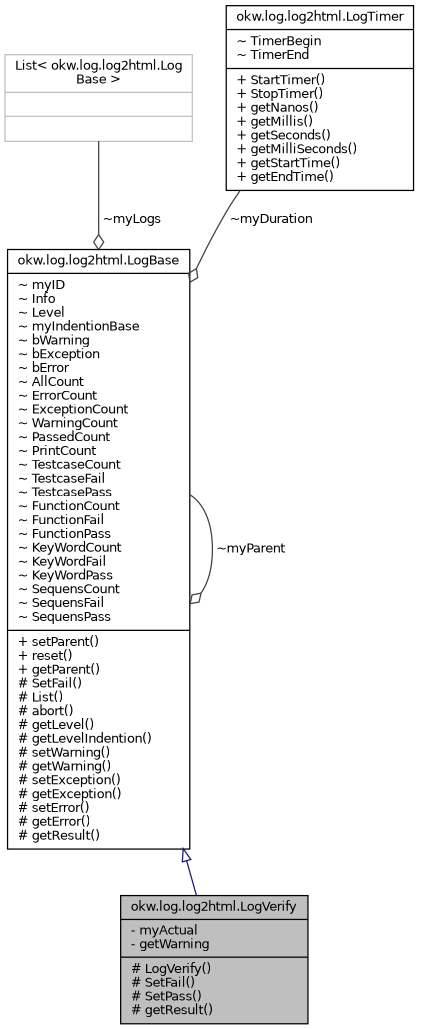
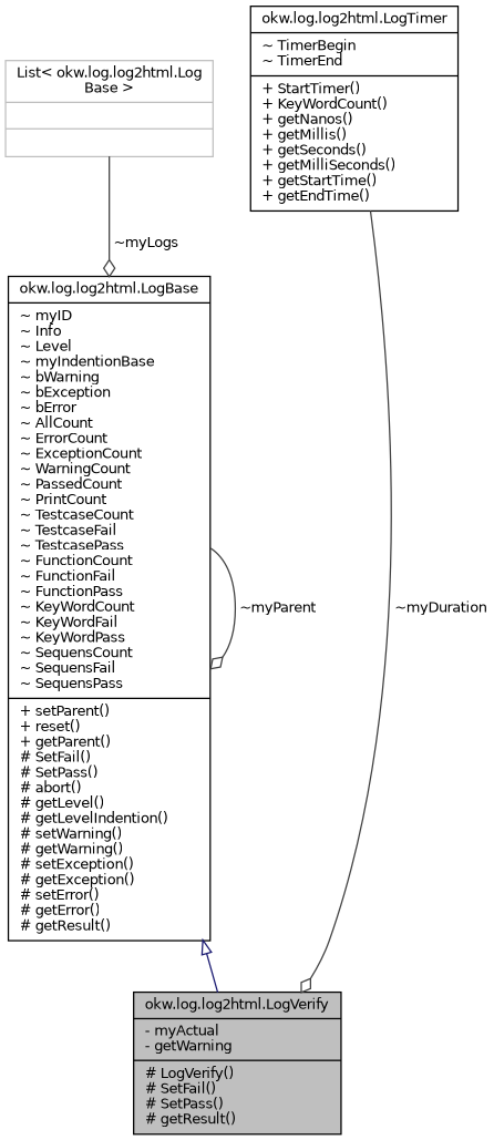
  digraph {
    node [color=black fillcolor=white fontname=Helvetica fontsize=10 shape=record style=filled]
    edge [color=grey25 fontname=Helvetica fontsize=10 labelfontname=Helvetica labelfontsize=10 style=solid arrowhead=odiamond]
    n1 [fillcolor=grey75 fontcolor=black height=0.2 label="{okw.log.log2html.LogVerify\n|- myActual\l- getWarning\l|# LogVerify()\l# SetFail()\l# SetPass()\l# getResult()\l}" width=0.4]
-   n2 [height=0.2 label="{okw.log.log2html.LogBase\n|~ myID\l~ Info\l~ Level\l~ myIndentionBase\l~ bWarning\l~ bException\l~ bError\l~ AllCount\l~ ErrorCount\l~ ExceptionCount\l~ WarningCount\l~ PassedCount\l~ PrintCount\l~ TestcaseCount\l~ TestcaseFail\l~ TestcasePass\l~ FunctionCount\l~ FunctionFail\l~ FunctionPass\l~ KeyWordCount\l~ KeyWordFail\l~ KeyWordPass\l~ SequensCount\l~ SequensFail\l~ SequensPass\l|+ setParent()\l+ reset()\l+ getParent()\l# SetFail()\l# List()\l# abort()\l# getLevel()\l# getLevelIndention()\l# setWarning()\l# getWarning()\l# setException()\l# getException()\l# setError()\l# getError()\l# getResult()\l}" width=0.4]
+   n2 [height=0.2 label="{okw.log.log2html.LogBase\n|~ myID\l~ Info\l~ Level\l~ myIndentionBase\l~ bWarning\l~ bException\l~ bError\l~ AllCount\l~ ErrorCount\l~ ExceptionCount\l~ WarningCount\l~ PassedCount\l~ PrintCount\l~ TestcaseCount\l~ TestcaseFail\l~ TestcasePass\l~ FunctionCount\l~ FunctionFail\l~ FunctionPass\l~ KeyWordCount\l~ KeyWordFail\l~ KeyWordPass\l~ SequensCount\l~ SequensFail\l~ SequensPass\l|+ setParent()\l+ reset()\l+ getParent()\l# SetFail()\l# SetPass()\l# abort()\l# getLevel()\l# getLevelIndention()\l# setWarning()\l# getWarning()\l# setException()\l# getException()\l# setError()\l# getError()\l# getResult()\l}" width=0.4]
    n3 [color=grey75 height=0.2 label="{List\< okw.log.log2html.Log\lBase \>\n||}" width=0.4]
-   n4 [height=0.2 label="{okw.log.log2html.LogTimer\n|~ TimerBegin\l~ TimerEnd\l|+ StartTimer()\l+ StopTimer()\l+ getNanos()\l+ getMillis()\l+ getSeconds()\l+ getMilliSeconds()\l+ getStartTime()\l+ getEndTime()\l}" width=0.4]
+   n4 [height=0.2 label="{okw.log.log2html.LogTimer\n|~ TimerBegin\l~ TimerEnd\l|+ StartTimer()\l+ KeyWordCount()\l+ getNanos()\l+ getMillis()\l+ getSeconds()\l+ getMilliSeconds()\l+ getStartTime()\l+ getEndTime()\l}" width=0.4]
    n2 -> n1 [arrowtail=onormal color=midnightblue dir=back arrowhead=""]
    n2 -> n2 [label=" ~myParent"]
    n3 -> n2 [label=" ~myLogs"]
-   n4 -> n2 [label=" ~myDuration"]
+   n4 -> n1 [label=" ~myDuration"]
  }
